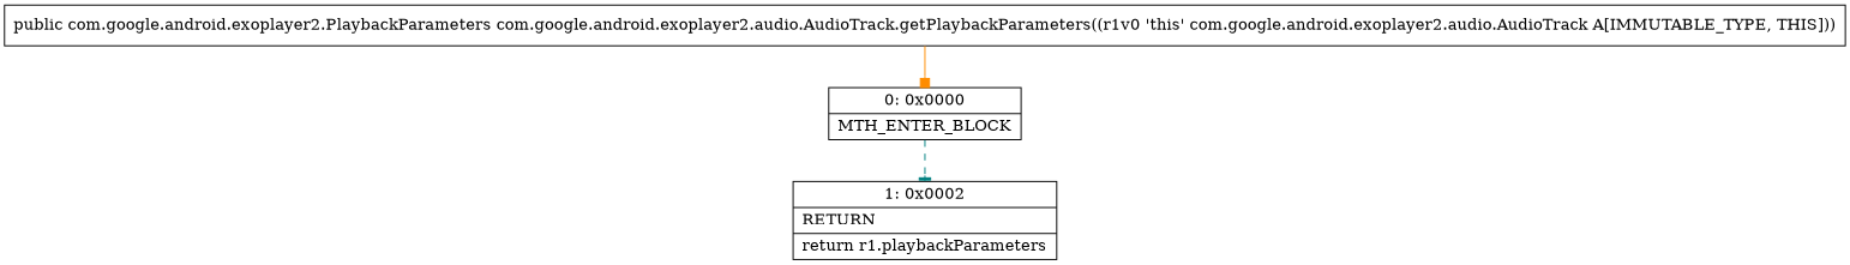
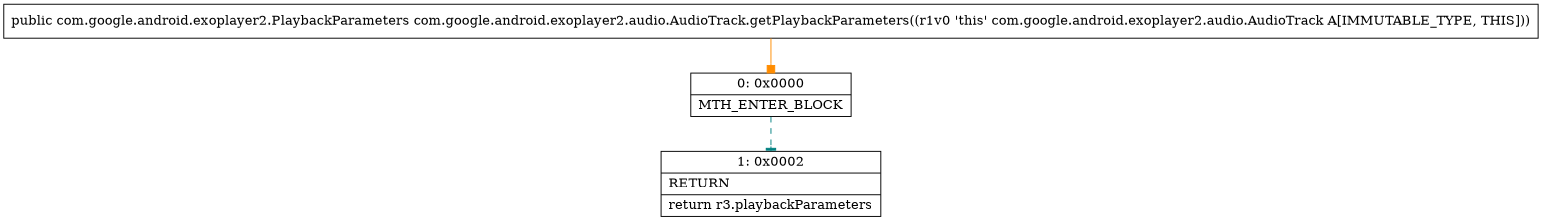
  digraph {
    node [shape=record]
    n1 [label="{0\:\ 0x0000|MTH_ENTER_BLOCK\l}"]
-   n2 [label="{1\:\ 0x0002|RETURN\l|return r1.playbackParameters\l}"]
+   n2 [label="{1\:\ 0x0002|RETURN\l|return r3.playbackParameters\l}"]
    n3 [label="{public com.google.android.exoplayer2.PlaybackParameters com.google.android.exoplayer2.audio.AudioTrack.getPlaybackParameters((r1v0 'this' com.google.android.exoplayer2.audio.AudioTrack A[IMMUTABLE_TYPE, THIS])) }"]
    n1 -> n2 [color=teal style=dashed arrowhead=tee]
    n3 -> n1 [color=darkorange style=solid arrowhead=box]
  }
